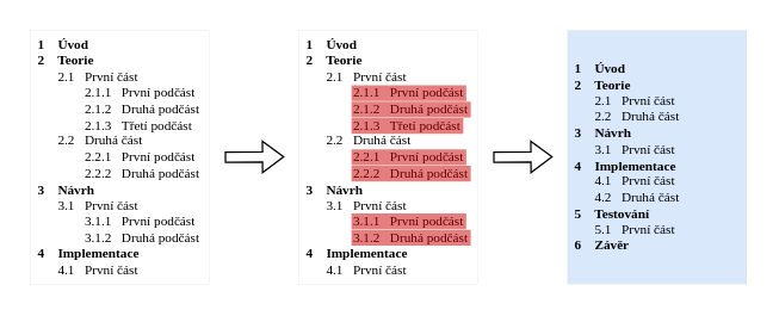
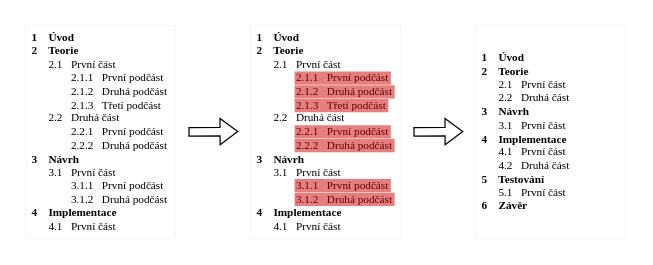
  <mxCell id="0" />
  <mxCell id="1" parent="0" />
  <mxCell id="2" value="&lt;div style=&quot;text-align: justify;&quot;&gt;&lt;b&gt;1&amp;nbsp; &amp;nbsp; Úvod&lt;/b&gt;&lt;/div&gt;&lt;div style=&quot;text-align: justify;&quot;&gt;&lt;b&gt;2&amp;nbsp; &amp;nbsp; Teorie&lt;/b&gt;&lt;/div&gt;&lt;div style=&quot;text-align: justify;&quot;&gt;&amp;nbsp; &amp;nbsp; &amp;nbsp; 2.1&amp;nbsp; &amp;nbsp;První část&lt;br&gt;&lt;/div&gt;&lt;div style=&quot;text-align: justify;&quot;&gt;&amp;nbsp; &amp;nbsp; &amp;nbsp; &amp;nbsp; &amp;nbsp; &amp;nbsp; &amp;nbsp; 2.1.1&amp;nbsp; &amp;nbsp;První podčást&lt;br&gt;&lt;/div&gt;&lt;div style=&quot;text-align: justify;&quot;&gt;&amp;nbsp; &amp;nbsp; &amp;nbsp; &amp;nbsp; &amp;nbsp; &amp;nbsp; &amp;nbsp; 2.1.2&amp;nbsp; &amp;nbsp;Druhá podčást&lt;br&gt;&lt;/div&gt;&lt;div style=&quot;text-align: justify;&quot;&gt;&amp;nbsp; &amp;nbsp; &amp;nbsp; &amp;nbsp; &amp;nbsp; &amp;nbsp; &amp;nbsp; 2.1.3&amp;nbsp; &amp;nbsp;Třetí podčást&lt;/div&gt;&lt;div style=&quot;text-align: justify;&quot;&gt;&amp;nbsp; &amp;nbsp; &amp;nbsp; 2.2&amp;nbsp; &amp;nbsp;Druhá část&lt;/div&gt;&lt;div style=&quot;text-align: justify;&quot;&gt;&amp;nbsp; &amp;nbsp; &amp;nbsp; &amp;nbsp; &amp;nbsp; &amp;nbsp; &amp;nbsp; 2.2.1&amp;nbsp; &amp;nbsp;První podčást&lt;/div&gt;&lt;div style=&quot;text-align: justify;&quot;&gt;&amp;nbsp; &amp;nbsp; &amp;nbsp; &amp;nbsp; &amp;nbsp; &amp;nbsp; &amp;nbsp; 2.2.2&amp;nbsp; &amp;nbsp;Druhá podčást&lt;/div&gt;&lt;div style=&quot;text-align: justify;&quot;&gt;&lt;b&gt;3&amp;nbsp; &amp;nbsp; Návrh&lt;/b&gt;&lt;/div&gt;&lt;div style=&quot;text-align: justify;&quot;&gt;&amp;nbsp; &amp;nbsp; &amp;nbsp; 3.1&amp;nbsp; &amp;nbsp;První část&amp;nbsp;&lt;br&gt;&lt;/div&gt;&lt;div style=&quot;text-align: justify;&quot;&gt;&amp;nbsp; &amp;nbsp; &amp;nbsp; &amp;nbsp; &amp;nbsp; &amp;nbsp; &amp;nbsp; 3.1.1&amp;nbsp; &amp;nbsp;První podčást&lt;/div&gt;&lt;div style=&quot;text-align: justify;&quot;&gt;&amp;nbsp; &amp;nbsp; &amp;nbsp; &amp;nbsp; &amp;nbsp; &amp;nbsp; &amp;nbsp; 3.1.2&amp;nbsp; &amp;nbsp;Druhá podčást&lt;/div&gt;&lt;div style=&quot;text-align: justify;&quot;&gt;&lt;b&gt;4&amp;nbsp; &amp;nbsp; Implementace&lt;/b&gt;&lt;/div&gt;&lt;div style=&quot;text-align: justify;&quot;&gt;&amp;nbsp; &amp;nbsp; &amp;nbsp; 4.1&amp;nbsp; &amp;nbsp;První část&lt;/div&gt;" style="rounded=0;whiteSpace=wrap;html=1;strokeWidth=0.1;strokeColor=#B3B3B3;fontSize=9;fontFamily=Times New Roman;spacingLeft=3;spacingRight=2;spacingBottom=2;spacingTop=2;align=left;" parent="1" vertex="1"><mxGeometry x="20" y="20" width="120" height="170" as="geometry" /></mxCell>
  <mxCell id="3" value="" style="shape=flexArrow;endArrow=classic;html=1;rounded=0;width=6.857;endSize=4.383;endWidth=13.224;" parent="1" edge="1"><mxGeometry width="50" height="50" relative="1" as="geometry"><mxPoint x="150" y="105" as="sourcePoint" /><mxPoint x="190" y="104.76" as="targetPoint" /></mxGeometry></mxCell>
  <mxCell id="4" value="" style="shape=flexArrow;endArrow=classic;html=1;rounded=0;width=6.857;endSize=4.383;endWidth=13.224;" parent="1" edge="1"><mxGeometry width="50" height="50" relative="1" as="geometry"><mxPoint x="330" y="105" as="sourcePoint" /><mxPoint x="370" y="104.76" as="targetPoint" /></mxGeometry></mxCell>
  <mxCell id="5" value="&lt;div style=&quot;text-align: justify;&quot;&gt;&lt;b&gt;1&amp;nbsp; &amp;nbsp; Úvod&lt;/b&gt;&lt;/div&gt;&lt;div style=&quot;text-align: justify;&quot;&gt;&lt;b&gt;2&amp;nbsp; &amp;nbsp; Teorie&lt;/b&gt;&lt;/div&gt;&lt;div style=&quot;text-align: justify;&quot;&gt;&amp;nbsp; &amp;nbsp; &amp;nbsp; 2.1&amp;nbsp; &amp;nbsp;První část&lt;br&gt;&lt;/div&gt;&lt;div style=&quot;text-align: justify;&quot;&gt;&amp;nbsp; &amp;nbsp; &amp;nbsp; &amp;nbsp; &amp;nbsp; &amp;nbsp; &amp;nbsp; 2.1.1&amp;nbsp; &amp;nbsp;První podčást&lt;br&gt;&lt;/div&gt;&lt;div style=&quot;text-align: justify;&quot;&gt;&amp;nbsp; &amp;nbsp; &amp;nbsp; &amp;nbsp; &amp;nbsp; &amp;nbsp; &amp;nbsp; 2.1.2&amp;nbsp; &amp;nbsp;Druhá podčást&lt;br&gt;&lt;/div&gt;&lt;div style=&quot;text-align: justify;&quot;&gt;&amp;nbsp; &amp;nbsp; &amp;nbsp; &amp;nbsp; &amp;nbsp; &amp;nbsp; &amp;nbsp; 2.1.3&amp;nbsp; &amp;nbsp;Třetí podčást&lt;/div&gt;&lt;div style=&quot;text-align: justify;&quot;&gt;&amp;nbsp; &amp;nbsp; &amp;nbsp; 2.2&amp;nbsp; &amp;nbsp;Druhá část&lt;/div&gt;&lt;div style=&quot;text-align: justify;&quot;&gt;&amp;nbsp; &amp;nbsp; &amp;nbsp; &amp;nbsp; &amp;nbsp; &amp;nbsp; &amp;nbsp; 2.2.1&amp;nbsp; &amp;nbsp;První podčást&lt;/div&gt;&lt;div style=&quot;text-align: justify;&quot;&gt;&amp;nbsp; &amp;nbsp; &amp;nbsp; &amp;nbsp; &amp;nbsp; &amp;nbsp; &amp;nbsp; 2.2.2&amp;nbsp; &amp;nbsp;Druhá podčást&lt;/div&gt;&lt;div style=&quot;text-align: justify;&quot;&gt;&lt;b&gt;3&amp;nbsp; &amp;nbsp; Návrh&lt;/b&gt;&lt;/div&gt;&lt;div style=&quot;text-align: justify;&quot;&gt;&amp;nbsp; &amp;nbsp; &amp;nbsp; 3.1&amp;nbsp; &amp;nbsp;První část&amp;nbsp;&lt;br&gt;&lt;/div&gt;&lt;div style=&quot;text-align: justify;&quot;&gt;&amp;nbsp; &amp;nbsp; &amp;nbsp; &amp;nbsp; &amp;nbsp; &amp;nbsp; &amp;nbsp; 3.1.1&amp;nbsp; &amp;nbsp;První podčást&lt;/div&gt;&lt;div style=&quot;text-align: justify;&quot;&gt;&amp;nbsp; &amp;nbsp; &amp;nbsp; &amp;nbsp; &amp;nbsp; &amp;nbsp; &amp;nbsp; 3.1.2&amp;nbsp; &amp;nbsp;Druhá podčást&lt;/div&gt;&lt;div style=&quot;text-align: justify;&quot;&gt;&lt;b&gt;4&amp;nbsp; &amp;nbsp; Implementace&lt;/b&gt;&lt;/div&gt;&lt;div style=&quot;text-align: justify;&quot;&gt;&amp;nbsp; &amp;nbsp; &amp;nbsp; 4.1&amp;nbsp; &amp;nbsp;První část&lt;/div&gt;" style="rounded=0;whiteSpace=wrap;html=1;strokeWidth=0.1;strokeColor=#B3B3B3;fontSize=9;fontFamily=Times New Roman;spacingLeft=3;spacingRight=2;spacingBottom=2;spacingTop=2;align=left;" parent="1" vertex="1"><mxGeometry x="200" y="20" width="120" height="170" as="geometry" /></mxCell>
  <mxCell id="6" value="" style="endArrow=none;html=1;rounded=0;strokeWidth=10.5;strokeColor=#CC0000;opacity=50;" parent="1" edge="1"><mxGeometry width="50" height="50" relative="1" as="geometry"><mxPoint x="235" y="62" as="sourcePoint" /><mxPoint x="312" y="62" as="targetPoint" /></mxGeometry></mxCell>
  <mxCell id="7" value="" style="endArrow=none;html=1;rounded=0;strokeWidth=10.5;strokeColor=#CC0000;opacity=50;" parent="1" edge="1"><mxGeometry width="50" height="50" relative="1" as="geometry"><mxPoint x="235" y="73" as="sourcePoint" /><mxPoint x="315" y="73" as="targetPoint" /></mxGeometry></mxCell>
- <mxCell id="8" value="&lt;div style=&quot;text-align: justify;&quot;&gt;&lt;b&gt;1&amp;nbsp; &amp;nbsp; Úvod&lt;/b&gt;&lt;/div&gt;&lt;div style=&quot;text-align: justify;&quot;&gt;&lt;b&gt;2&amp;nbsp; &amp;nbsp; Teorie&lt;/b&gt;&lt;/div&gt;&lt;div style=&quot;text-align: justify;&quot;&gt;&amp;nbsp; &amp;nbsp; &amp;nbsp; 2.1&amp;nbsp; &amp;nbsp;První část&lt;/div&gt;&lt;div style=&quot;text-align: justify;&quot;&gt;&amp;nbsp; &amp;nbsp; &amp;nbsp; 2.2&amp;nbsp; &amp;nbsp;Druhá část&lt;/div&gt;&lt;div style=&quot;text-align: justify;&quot;&gt;&lt;b&gt;3&amp;nbsp; &amp;nbsp; Návrh&lt;/b&gt;&lt;/div&gt;&lt;div style=&quot;text-align: justify;&quot;&gt;&amp;nbsp; &amp;nbsp; &amp;nbsp; 3.1&amp;nbsp; &amp;nbsp;První část&amp;nbsp;&lt;/div&gt;&lt;div style=&quot;text-align: justify;&quot;&gt;&lt;b&gt;4&amp;nbsp; &amp;nbsp; Implementace&lt;/b&gt;&lt;/div&gt;&lt;div style=&quot;text-align: justify;&quot;&gt;&amp;nbsp; &amp;nbsp; &amp;nbsp; 4.1&amp;nbsp; &amp;nbsp;První část&lt;/div&gt;&lt;div style=&quot;text-align: justify;&quot;&gt;&amp;nbsp; &amp;nbsp; &amp;nbsp; 4.2&amp;nbsp; &amp;nbsp;Druhá část&lt;/div&gt;&lt;div style=&quot;text-align: justify;&quot;&gt;&lt;b&gt;5&amp;nbsp; &amp;nbsp; Testování&lt;/b&gt;&lt;/div&gt;&lt;div style=&quot;text-align: justify;&quot;&gt;&amp;nbsp; &amp;nbsp; &amp;nbsp; 5.1&amp;nbsp; &amp;nbsp;První část&lt;/div&gt;&lt;div style=&quot;text-align: justify;&quot;&gt;&lt;b&gt;6&amp;nbsp; &amp;nbsp; Závěr&lt;/b&gt;&lt;/div&gt;" style="rounded=0;whiteSpace=wrap;html=1;strokeWidth=0.1;strokeColor=#B3B3B3;fontSize=9;fontFamily=Times New Roman;spacingLeft=3;spacingRight=2;spacingBottom=2;spacingTop=2;align=left;fillColor=#dae8fc;" parent="1" vertex="1"><mxGeometry x="380" y="20" width="120" height="170" as="geometry" /></mxCell>
+ <mxCell id="8" value="&lt;div style=&quot;text-align: justify;&quot;&gt;&lt;b&gt;1&amp;nbsp; &amp;nbsp; Úvod&lt;/b&gt;&lt;/div&gt;&lt;div style=&quot;text-align: justify;&quot;&gt;&lt;b&gt;2&amp;nbsp; &amp;nbsp; Teorie&lt;/b&gt;&lt;/div&gt;&lt;div style=&quot;text-align: justify;&quot;&gt;&amp;nbsp; &amp;nbsp; &amp;nbsp; 2.1&amp;nbsp; &amp;nbsp;První část&lt;/div&gt;&lt;div style=&quot;text-align: justify;&quot;&gt;&amp;nbsp; &amp;nbsp; &amp;nbsp; 2.2&amp;nbsp; &amp;nbsp;Druhá část&lt;/div&gt;&lt;div style=&quot;text-align: justify;&quot;&gt;&lt;b&gt;3&amp;nbsp; &amp;nbsp; Návrh&lt;/b&gt;&lt;/div&gt;&lt;div style=&quot;text-align: justify;&quot;&gt;&amp;nbsp; &amp;nbsp; &amp;nbsp; 3.1&amp;nbsp; &amp;nbsp;První část&amp;nbsp;&lt;/div&gt;&lt;div style=&quot;text-align: justify;&quot;&gt;&lt;b&gt;4&amp;nbsp; &amp;nbsp; Implementace&lt;/b&gt;&lt;/div&gt;&lt;div style=&quot;text-align: justify;&quot;&gt;&amp;nbsp; &amp;nbsp; &amp;nbsp; 4.1&amp;nbsp; &amp;nbsp;První část&lt;/div&gt;&lt;div style=&quot;text-align: justify;&quot;&gt;&amp;nbsp; &amp;nbsp; &amp;nbsp; 4.2&amp;nbsp; &amp;nbsp;Druhá část&lt;/div&gt;&lt;div style=&quot;text-align: justify;&quot;&gt;&lt;b&gt;5&amp;nbsp; &amp;nbsp; Testování&lt;/b&gt;&lt;/div&gt;&lt;div style=&quot;text-align: justify;&quot;&gt;&amp;nbsp; &amp;nbsp; &amp;nbsp; 5.1&amp;nbsp; &amp;nbsp;První část&lt;/div&gt;&lt;div style=&quot;text-align: justify;&quot;&gt;&lt;b&gt;6&amp;nbsp; &amp;nbsp; Závěr&lt;/b&gt;&lt;/div&gt;" style="rounded=0;whiteSpace=wrap;html=1;strokeWidth=0.1;strokeColor=#B3B3B3;fontSize=9;fontFamily=Times New Roman;spacingLeft=3;spacingRight=2;spacingBottom=2;spacingTop=2;align=left;" parent="1" vertex="1"><mxGeometry x="380" y="20" width="120" height="170" as="geometry" /></mxCell>
  <mxCell id="9" value="" style="endArrow=none;html=1;rounded=0;strokeWidth=10.5;strokeColor=#CC0000;opacity=50;" parent="1" edge="1"><mxGeometry width="50" height="50" relative="1" as="geometry"><mxPoint x="235" y="84" as="sourcePoint" /><mxPoint x="310" y="84" as="targetPoint" /></mxGeometry></mxCell>
  <mxCell id="10" value="" style="endArrow=none;html=1;rounded=0;strokeWidth=10.5;strokeColor=#CC0000;opacity=50;" parent="1" edge="1"><mxGeometry width="50" height="50" relative="1" as="geometry"><mxPoint x="235" y="105" as="sourcePoint" /><mxPoint x="312" y="105" as="targetPoint" /></mxGeometry></mxCell>
  <mxCell id="11" value="" style="endArrow=none;html=1;rounded=0;strokeWidth=10.5;strokeColor=#CC0000;opacity=50;" parent="1" edge="1"><mxGeometry width="50" height="50" relative="1" as="geometry"><mxPoint x="235" y="116" as="sourcePoint" /><mxPoint x="315" y="116" as="targetPoint" /></mxGeometry></mxCell>
  <mxCell id="12" value="" style="endArrow=none;html=1;rounded=0;strokeWidth=10.5;strokeColor=#CC0000;opacity=50;" parent="1" edge="1"><mxGeometry width="50" height="50" relative="1" as="geometry"><mxPoint x="235" y="148" as="sourcePoint" /><mxPoint x="312" y="148" as="targetPoint" /></mxGeometry></mxCell>
  <mxCell id="13" value="" style="endArrow=none;html=1;rounded=0;strokeWidth=10.5;strokeColor=#CC0000;opacity=50;" parent="1" edge="1"><mxGeometry width="50" height="50" relative="1" as="geometry"><mxPoint x="235" y="159" as="sourcePoint" /><mxPoint x="315" y="159" as="targetPoint" /></mxGeometry></mxCell>
